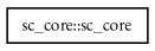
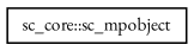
  digraph {
    rankdir=LR
    fontname="EB Garamond"
-   n1 [color=black fillcolor=white fontname="EB Garamond" fontsize=10 height=0.2 label="sc_core::sc_core" shape=record style=filled width=0.4]
+   n1 [color=black fillcolor=white fontname="EB Garamond" fontsize=10 height=0.2 label="sc_core::sc_mpobject" shape=record style=filled width=0.4]
  }
